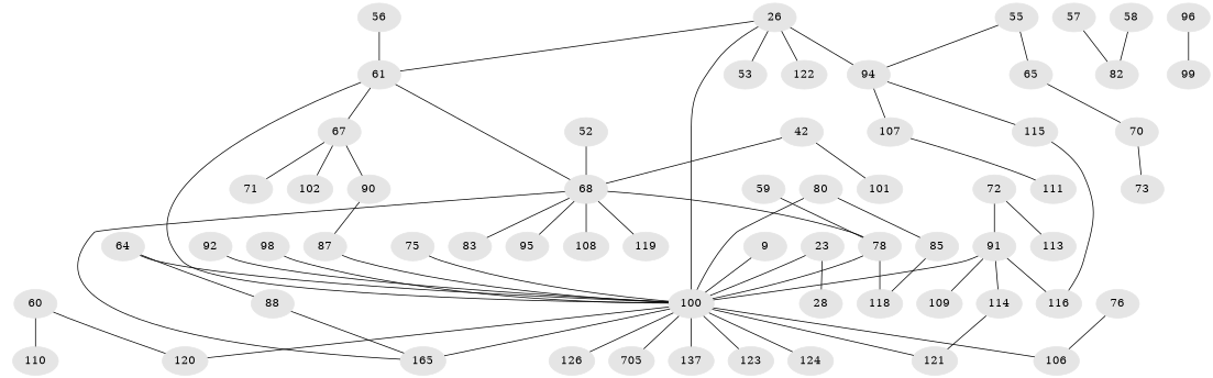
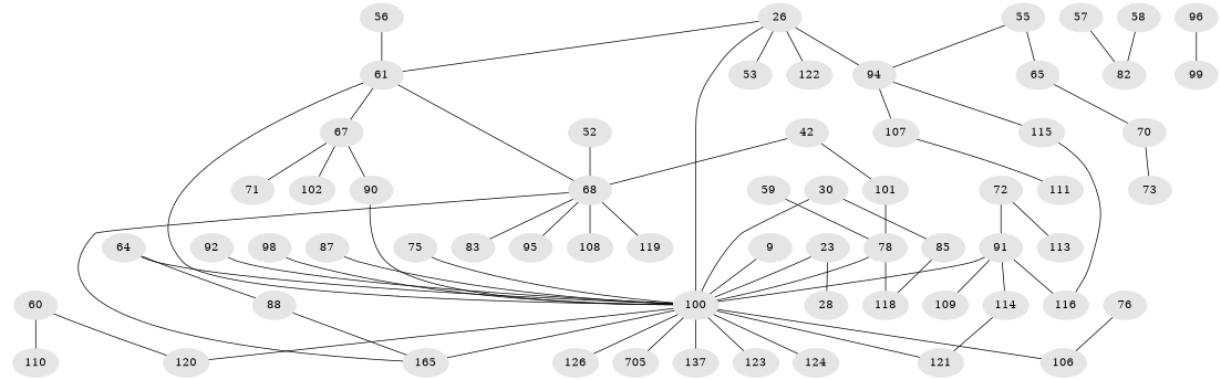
  graph {
    node [color=gray90 style=filled]
    100 [super="+8+97+47+79+84+86+77"]
    120 [super="+13"]
    n3 [label=165 super="+30"]
    106 [super="+69"]
    n5 [label=705]
    n6 [label=137]
    121 [super="+35+93+112"]
    123
    124
    126
    9
    23
    28
    26 [super="+10+6+5"]
    53
    61 [super="+18"]
    94 [super="+19"]
    122
    68 [super="+15+39+44"]
    67
    82 [super="+36+34"]
    107 [super="+103"]
    115 [super="+81"]
    78 [super="+37+62"]
    83
    95
    108
    119
    42
    101
    52
    55
    65
    70
    56
    57
    58
    118
    59
    60
    110
    71
    90
    102
    64
    88
    73
    91 [super="+48"]
    109
    114
    116 [super="+89+104"]
    72
    113
    75
    76
-   80 [super="+51"]
+   80 [super="+51" label=30]
    85
    87
    92
    111
    96 [super="+24"]
    99
    98
    100 -- 120
    100 -- n3 [weight=2]
    100 -- 106
    100 -- n5
    100 -- n6
    100 -- 121
    100 -- 123
    100 -- 124
    100 -- 126
    9 -- 100
    23 -- 100
    23 -- 28
    26 -- 100 [weight=2]
    26 -- 53
    26 -- 61
    26 -- 94 [weight=3]
    26 -- 122
    61 -- 100
    61 -- 68
    61 -- 67
    94 -- 107
    94 -- 115
    68 -- n3
-   68 -- 78 [weight=2]
+   101 -- 78 [weight=2]
    68 -- 83
    68 -- 95
    68 -- 108
    68 -- 119
    67 -- 71
    67 -- 90
    67 -- 102
    107 -- 111
    115 -- 116
    78 -- 100 [weight=3]
    78 -- 118
    42 -- 68
    42 -- 101
    52 -- 68
    55 -- 94
    55 -- 65
    65 -- 70
    70 -- 73
    56 -- 61
    57 -- 82
    58 -- 82
    59 -- 78
    60 -- 120
    60 -- 110
-   90 -- 87
+   90 -- 100
    64 -- 100
    64 -- 88
    88 -- n3
    91 -- 100 [weight=2]
    91 -- 109
    91 -- 114
    91 -- 116
    114 -- 121
    72 -- 91
    72 -- 113
    75 -- 100
    76 -- 106
    80 -- 100
    80 -- 85
    85 -- 118
    87 -- 100
    92 -- 100
    96 -- 99
    98 -- 100
  }
